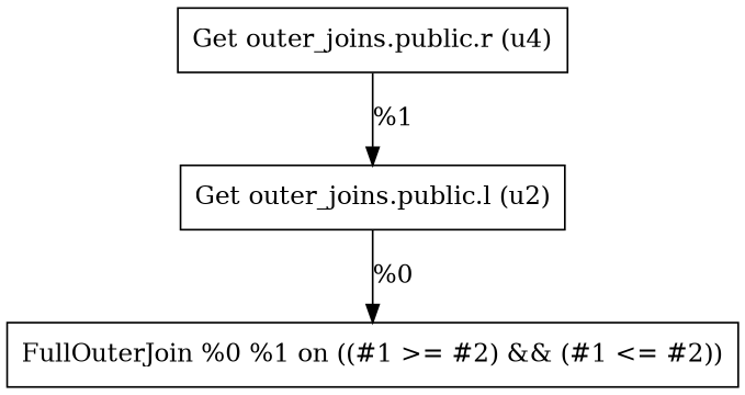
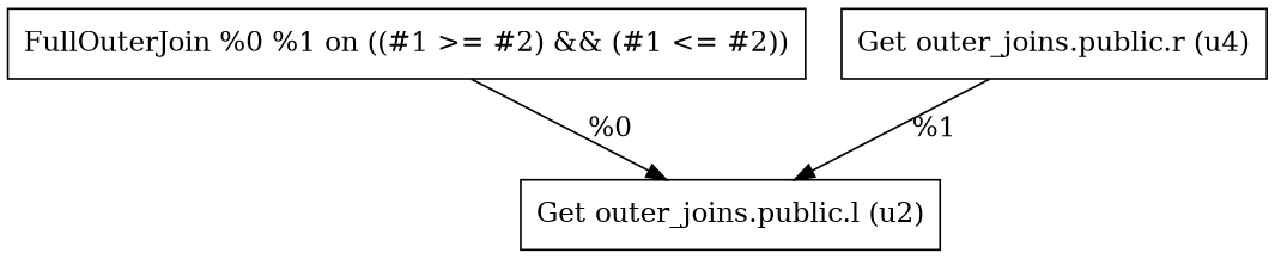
  digraph {
    node [shape=record]
    n1 [label=" Get outer_joins.public.l (u2)\l"]
    n2 [label=" FullOuterJoin %0 %1 on ((#1 \>= #2) && (#1 \<= #2))\l"]
    n3 [label=" Get outer_joins.public.r (u4)\l"]
-   n1 -> n2 [label="%0\l"]
+   n2 -> n1 [label="%0\l"]
    n3 -> n1 [label="%1\l"]
  }
